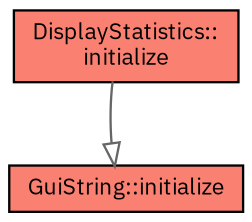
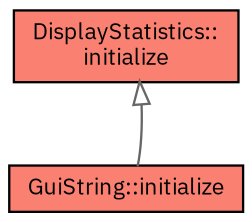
  digraph {
    rankdir=TB
    fontname="IBM Plex Sans"
    node [color=black fillcolor=salmon fontname="IBM Plex Sans" fontsize=10 shape=record style=filled]
    n1 [fontcolor=black height=0.2 label="DisplayStatistics::\linitialize" width=0.4]
    n2 [height=0.2 label="GuiString::initialize" width=0.4]
-   n1 -> n2 [color=gray40 fontname="IBM Plex Sans" fontsize=10 labelfontname=Helvetica labelfontsize=10 style=solid arrowhead=onormal]
+   n2 -> n1 [color=gray40 fontname="IBM Plex Sans" fontsize=10 labelfontname=Helvetica labelfontsize=10 style=solid arrowhead=onormal]
  }
